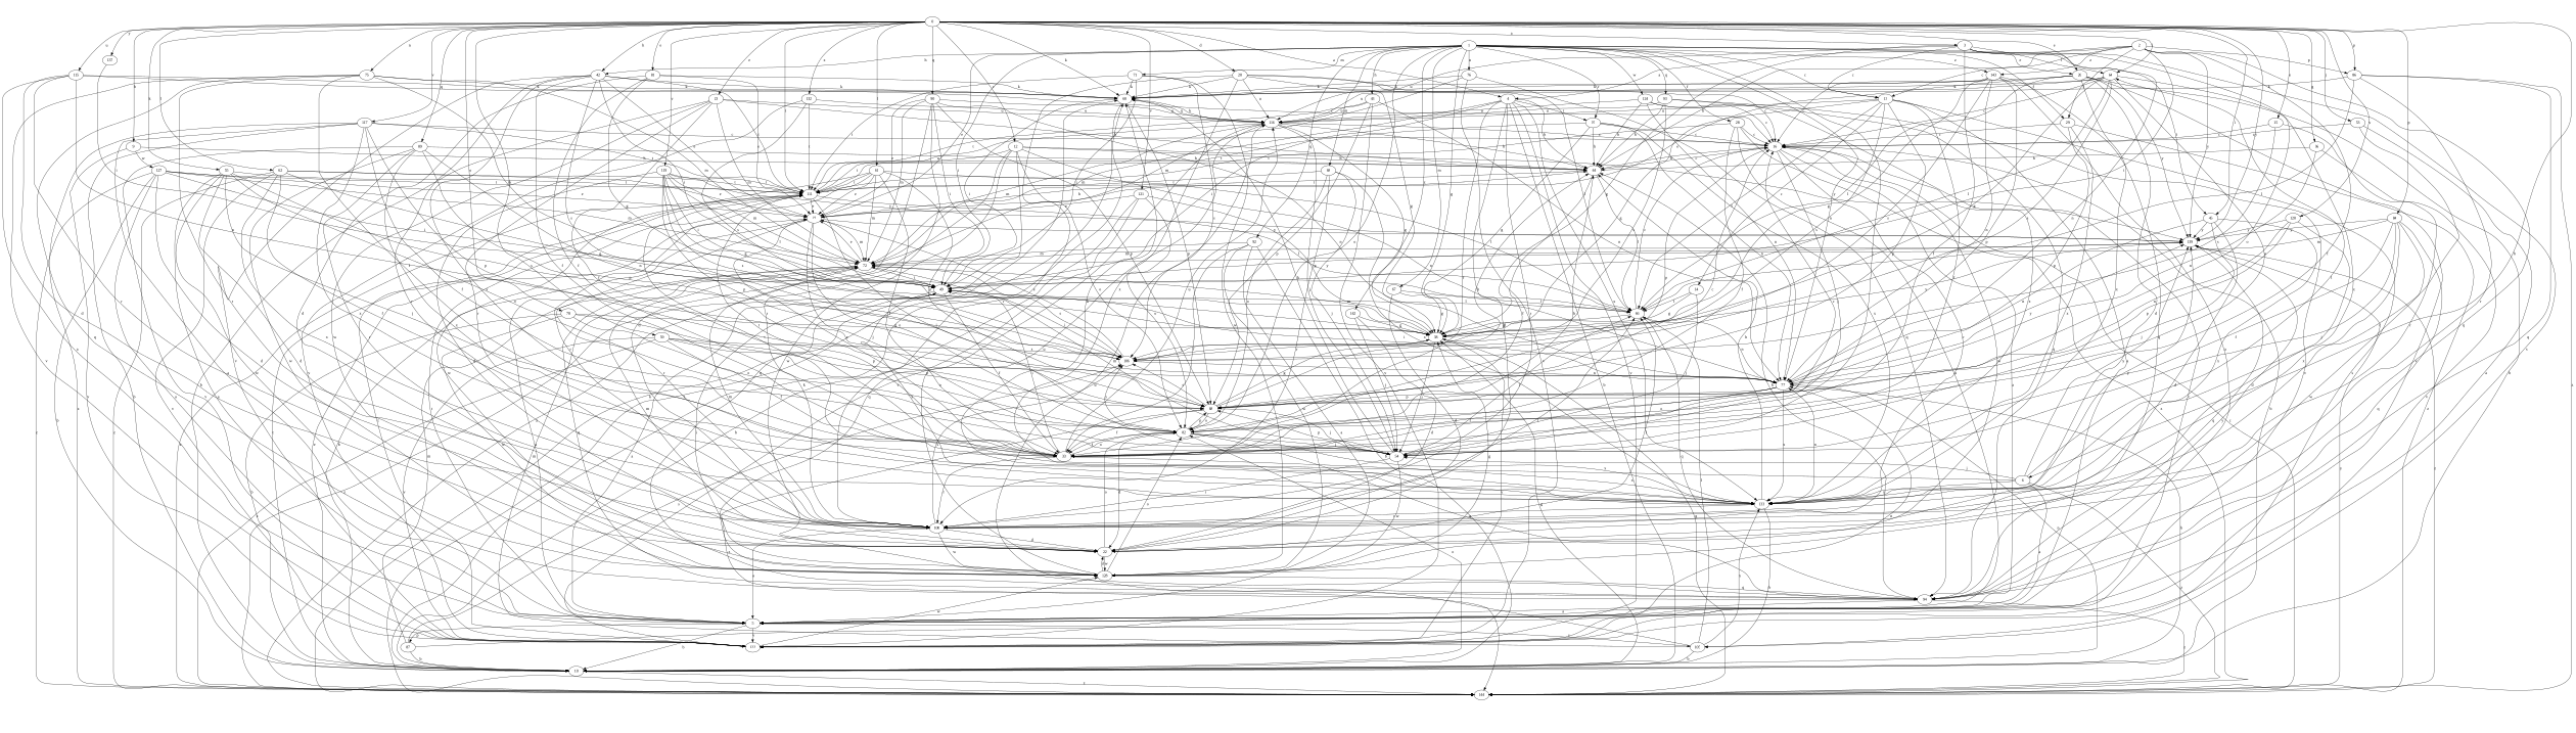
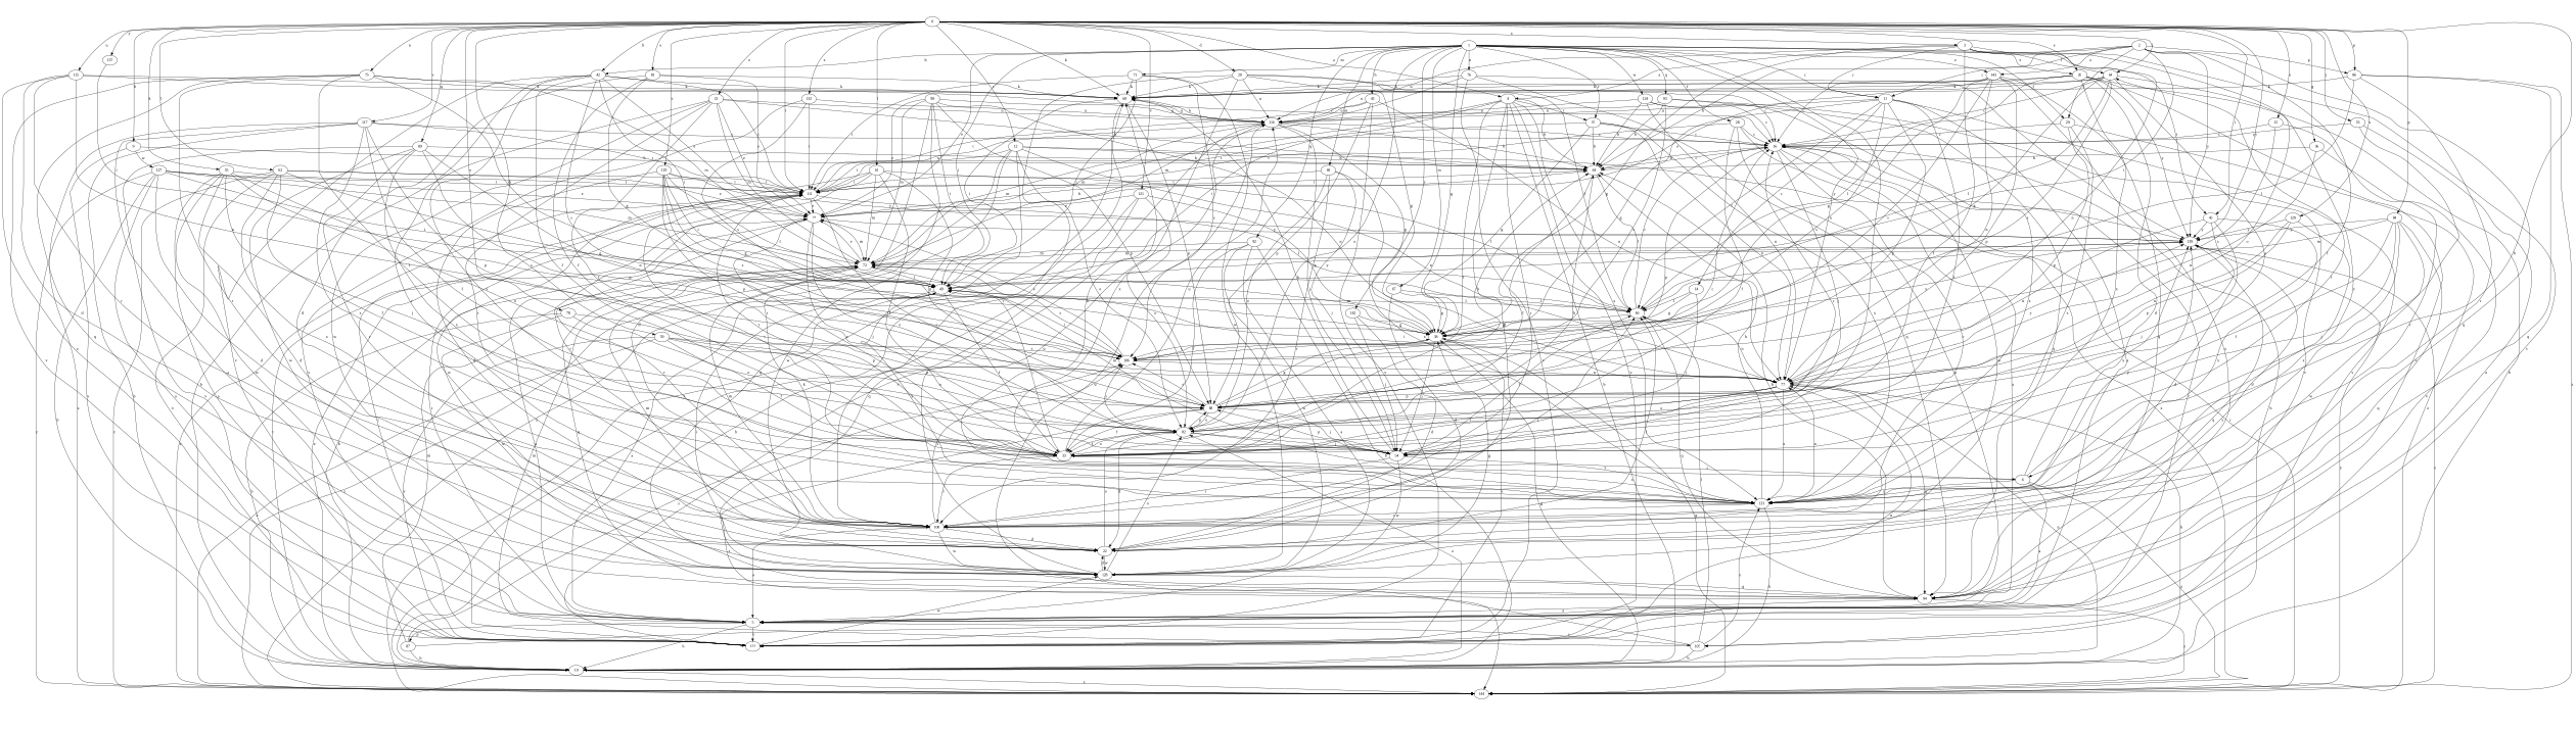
  strict digraph {
    fontname="Liberation Serif"
    node [fontname="Liberation Serif"]
    edge [fontname="Liberation Serif"]
    0
    3
    4
    6
    9
    12
    20
    23
    n9 [label=15]
    26
    36
    42
    45
    53
    55
    59
    60
    61
    62
    64
    75
    78
    81
    84
    86
    89
    90
    111
    115
    117
    119
    120
    121
    132
    137
    139
    13
    38
    77
    82
    33
    105
    116
    49
    97
    44
    10
    22
    72
    100
    122
    133
    54
    5
    144
    127
    94
    128
    66
    16
    27
    106
    88
    1
    28
    29
    43
    67
    68
    71
    76
    92
    93
    124
    142
    143
    14
    2
    87
    0 -> 3 [label=a]
    0 -> 4 [label=a]
    0 -> 6 [label=b]
    0 -> 9 [label=b]
    0 -> 12 [label=c]
    0 -> 20 [label=d]
    0 -> 23 [label=e]
    0 -> n9 [label=e]
    0 -> 26 [label=e]
    0 -> 36 [label=g]
    0 -> 42 [label=h]
    0 -> 45 [label=i]
    0 -> 53 [label=j]
    0 -> 55 [label=k]
    0 -> 59 [label=k]
    0 -> 60 [label=k]
    0 -> 61 [label=l]
    0 -> 62 [label=l]
    0 -> 64 [label=l]
    0 -> 75 [label=n]
    0 -> 78 [label=o]
    0 -> 81 [label=o]
    0 -> 84 [label=p]
    0 -> 86 [label=p]
    0 -> 89 [label=q]
-   0 -> 90 [label=q]
    0 -> 111 [label=t]
    0 -> 115 [label=u]
    0 -> 117 [label=v]
    0 -> 119 [label=v]
    0 -> 120 [label=v]
    0 -> 121 [label=v]
    0 -> 132 [label=x]
    0 -> 137 [label=y]
    0 -> 139 [label=y]
    3 -> 64 [label=l]
    3 -> 13 [label=c]
    3 -> 38 [label=g]
    3 -> 77 [label=n]
    3 -> 82 [label=o]
    3 -> 33 [label=f]
    3 -> 105 [label=s]
    3 -> 116 [label=u]
    4 -> 33 [label=f]
    4 -> 49 [label=i]
    4 -> 97 [label=r]
    4 -> 44 [label=h]
    4 -> 10 [label=b]
    4 -> 22 [label=d]
    4 -> 72 [label=m]
    4 -> 100 [label=r]
    4 -> 122 [label=v]
    4 -> 133 [label=x]
    6 -> 64 [label=l]
    6 -> 111 [label=t]
    6 -> 139 [label=y]
    6 -> 133 [label=x]
-   6 -> 54 [label=j]
+   54 -> 6 [label=j]
    6 -> 5 [label=a]
    6 -> 144 [label=z]
    9 -> 44 [label=h]
    9 -> 122 [label=v]
    9 -> 127 [label=w]
    12 -> 111 [label=t]
    12 -> 139 [label=y]
    12 -> 77 [label=n]
    12 -> 82 [label=o]
    12 -> 44 [label=h]
    12 -> 144 [label=z]
    12 -> 94 [label=q]
    12 -> 128 [label=w]
    20 -> 60 [label=k]
    20 -> 38 [label=g]
    20 -> 116 [label=u]
    20 -> 100 [label=r]
    20 -> 133 [label=x]
    20 -> 66 [label=l]
    20 -> 16 [label=c]
    23 -> 33 [label=f]
    23 -> 116 [label=u]
    23 -> 44 [label=h]
    23 -> 10 [label=b]
    23 -> 72 [label=m]
    23 -> 100 [label=r]
    23 -> 128 [label=w]
-   61 -> 27 [label=e]
+   23 -> 27 [label=e]
    n9 -> 100 [label=r]
    n9 -> 16 [label=c]
    n9 -> 106 [label=s]
    26 -> 60 [label=k]
    26 -> 139 [label=y]
    26 -> 10 [label=b]
    26 -> 22 [label=d]
    26 -> 122 [label=v]
    26 -> 133 [label=x]
    26 -> 66 [label=l]
    26 -> 27 [label=e]
    36 -> 77 [label=n]
    36 -> 44 [label=h]
    36 -> 122 [label=v]
    42 -> 60 [label=k]
    42 -> 111 [label=t]
    42 -> 33 [label=f]
    42 -> 49 [label=i]
    42 -> 100 [label=r]
    42 -> 122 [label=v]
    42 -> 133 [label=x]
    42 -> 27 [label=e]
    42 -> 106 [label=s]
    45 -> 139 [label=y]
    45 -> 77 [label=n]
    45 -> 22 [label=d]
    45 -> 133 [label=x]
    45 -> 54 [label=j]
    53 -> 100 [label=r]
    53 -> 5 [label=a]
    53 -> 16 [label=c]
    55 -> 111 [label=t]
    55 -> 82 [label=o]
    55 -> 22 [label=d]
    55 -> 54 [label=j]
    55 -> 5 [label=a]
    55 -> 128 [label=w]
    55 -> 106 [label=s]
    59 -> 82 [label=o]
    59 -> 33 [label=f]
    59 -> 122 [label=v]
    59 -> 144 [label=z]
    59 -> 106 [label=s]
    59 -> 88 [label=p]
    60 -> 116 [label=u]
    60 -> 49 [label=i]
    60 -> 144 [label=z]
    60 -> 88 [label=p]
    61 -> 111 [label=t]
    61 -> 33 [label=f]
    61 -> 72 [label=m]
    61 -> 100 [label=r]
    61 -> 128 [label=w]
    61 -> 66 [label=l]
    61 -> 88 [label=p]
    62 -> 111 [label=t]
    62 -> 38 [label=g]
    62 -> 33 [label=f]
    62 -> 122 [label=v]
    62 -> 133 [label=x]
    62 -> 144 [label=z]
    62 -> 27 [label=e]
    64 -> 60 [label=k]
    64 -> 38 [label=g]
    64 -> 82 [label=o]
    64 -> 116 [label=u]
    64 -> 133 [label=x]
    64 -> 66 [label=l]
    64 -> 16 [label=c]
    64 -> 106 [label=s]
    75 -> 60 [label=k]
    75 -> 33 [label=f]
    75 -> 49 [label=i]
    75 -> 72 [label=m]
    75 -> 100 [label=r]
    75 -> 122 [label=v]
    75 -> 94 [label=q]
-   78 -> 38 [label=g]
    78 -> 82 [label=o]
    78 -> 10 [label=b]
    78 -> 128 [label=w]
    78 -> 88 [label=p]
    81 -> 60 [label=k]
    81 -> 38 [label=g]
    81 -> 33 [label=f]
    81 -> 22 [label=d]
    81 -> 27 [label=e]
    84 -> 139 [label=y]
    84 -> 33 [label=f]
    84 -> 72 [label=m]
    84 -> 133 [label=x]
    84 -> 54 [label=j]
    84 -> 94 [label=q]
    84 -> 128 [label=w]
    86 -> 60 [label=k]
    86 -> 100 [label=r]
    86 -> 144 [label=z]
    86 -> 94 [label=q]
    86 -> 66 [label=l]
    89 -> 77 [label=n]
    89 -> 44 [label=h]
    89 -> 100 [label=r]
    89 -> 122 [label=v]
    89 -> 133 [label=x]
    89 -> 128 [label=w]
    89 -> 88 [label=p]
    90 -> 77 [label=n]
    90 -> 116 [label=u]
    90 -> 49 [label=i]
    90 -> 22 [label=d]
    90 -> 72 [label=m]
    90 -> 100 [label=r]
    90 -> 27 [label=e]
    90 -> 88 [label=p]
    111 -> 116 [label=u]
    111 -> 54 [label=j]
    111 -> 144 [label=z]
    111 -> 66 [label=l]
    111 -> 27 [label=e]
    115 -> 60 [label=k]
    115 -> 77 [label=n]
    115 -> 22 [label=d]
    115 -> 100 [label=r]
    115 -> 5 [label=a]
    115 -> 16 [label=c]
    117 -> 111 [label=t]
    117 -> 33 [label=f]
    117 -> 10 [label=b]
    117 -> 133 [label=x]
    117 -> 5 [label=a]
    117 -> 144 [label=z]
    117 -> 16 [label=c]
    117 -> 88 [label=p]
    119 -> 111 [label=t]
    119 -> 139 [label=y]
    119 -> 38 [label=g]
    119 -> 49 [label=i]
    119 -> 22 [label=d]
-   119 -> 72 [label=m]
    119 -> 66 [label=l]
    119 -> 106 [label=s]
    119 -> 88 [label=p]
    120 -> 139 [label=y]
    120 -> 77 [label=n]
    120 -> 22 [label=d]
    120 -> 88 [label=p]
    121 -> 38 [label=g]
    121 -> 82 [label=o]
    121 -> 10 [label=b]
    121 -> 94 [label=q]
    121 -> 27 [label=e]
    132 -> 111 [label=t]
    132 -> 116 [label=u]
    132 -> 122 [label=v]
    132 -> 106 [label=s]
    137 -> 49 [label=i]
    139 -> 72 [label=m]
    139 -> 144 [label=z]
    139 -> 94 [label=q]
    13 -> 38 [label=g]
    13 -> 33 [label=f]
    13 -> 105 [label=s]
    13 -> 116 [label=u]
    13 -> 5 [label=a]
    13 -> 66 [label=l]
    13 -> 106 [label=s]
    13 -> 88 [label=p]
    13 -> 14 [label=c]
    38 -> 139 [label=y]
    38 -> 72 [label=m]
    38 -> 122 [label=v]
    38 -> 54 [label=j]
    38 -> 106 [label=s]
    77 -> 139 [label=y]
    77 -> 82 [label=o]
    77 -> 33 [label=f]
    77 -> 49 [label=i]
    77 -> 10 [label=b]
    77 -> 133 [label=x]
-   82 -> 94 [label=q]
+   77 -> 94 [label=q]
    77 -> 88 [label=p]
    82 -> 33 [label=f]
    82 -> 22 [label=d]
    82 -> 133 [label=x]
    82 -> 54 [label=j]
    82 -> 16 [label=c]
    82 -> 106 [label=s]
    82 -> 88 [label=p]
    33 -> 111 [label=t]
    33 -> 82 [label=o]
    33 -> 116 [label=u]
    33 -> 49 [label=i]
    33 -> 44 [label=h]
    33 -> 100 [label=r]
    33 -> 133 [label=x]
    33 -> 27 [label=e]
    105 -> 116 [label=u]
    105 -> 10 [label=b]
    105 -> 72 [label=m]
    105 -> 133 [label=x]
    105 -> 66 [label=l]
    116 -> 60 [label=k]
    116 -> 38 [label=g]
    116 -> 44 [label=h]
    116 -> 72 [label=m]
    116 -> 122 [label=v]
    116 -> 54 [label=j]
    116 -> 16 [label=c]
    49 -> 139 [label=y]
    49 -> 33 [label=f]
    49 -> 133 [label=x]
    49 -> 5 [label=a]
    49 -> 144 [label=z]
    49 -> 66 [label=l]
    97 -> 111 [label=t]
    97 -> 38 [label=g]
    97 -> 77 [label=n]
    97 -> 44 [label=h]
    97 -> 133 [label=x]
    97 -> 16 [label=c]
    44 -> 111 [label=t]
    44 -> 33 [label=f]
    44 -> 66 [label=l]
    44 -> 16 [label=c]
    10 -> 60 [label=k]
    10 -> 111 [label=t]
    10 -> 38 [label=g]
    10 -> 77 [label=n]
    10 -> 82 [label=o]
    10 -> 144 [label=z]
    10 -> 27 [label=e]
    22 -> 82 [label=o]
    22 -> 72 [label=m]
    22 -> 128 [label=w]
    22 -> 66 [label=l]
    72 -> 49 [label=i]
    72 -> 5 [label=a]
    72 -> 94 [label=q]
    72 -> 27 [label=e]
    72 -> 106 [label=s]
    100 -> 22 [label=d]
    100 -> 72 [label=m]
    100 -> 5 [label=a]
    100 -> 128 [label=w]
    100 -> 66 [label=l]
    100 -> 106 [label=s]
    122 -> 111 [label=t]
    122 -> 77 [label=n]
    122 -> 128 [label=w]
    133 -> 60 [label=k]
    133 -> 139 [label=y]
    133 -> 77 [label=n]
    133 -> 44 [label=h]
    133 -> 10 [label=b]
    133 -> 100 [label=r]
    54 -> 60 [label=k]
    54 -> 72 [label=m]
    54 -> 100 [label=r]
    54 -> 128 [label=w]
    54 -> 66 [label=l]
    54 -> 16 [label=c]
    54 -> 88 [label=p]
    5 -> 111 [label=t]
    5 -> 105 [label=s]
    5 -> 10 [label=b]
    5 -> 122 [label=v]
    5 -> 87 [label=p]
-   144 -> 60 [label=k]
    144 -> 139 [label=y]
    144 -> 38 [label=g]
    144 -> 16 [label=c]
    127 -> 111 [label=t]
    127 -> 49 [label=i]
    127 -> 10 [label=b]
    127 -> 22 [label=d]
    127 -> 72 [label=m]
    127 -> 5 [label=a]
    127 -> 144 [label=z]
    127 -> 27 [label=e]
    94 -> 139 [label=y]
    94 -> 44 [label=h]
    94 -> 5 [label=a]
    94 -> 144 [label=z]
    128 -> 38 [label=g]
    128 -> 82 [label=o]
    128 -> 116 [label=u]
    128 -> 49 [label=i]
    128 -> 22 [label=d]
    128 -> 94 [label=q]
    66 -> 38 [label=g]
    66 -> 77 [label=n]
    66 -> 94 [label=q]
    66 -> 16 [label=c]
    16 -> 44 [label=h]
    16 -> 10 [label=b]
    16 -> 100 [label=r]
    16 -> 54 [label=j]
    16 -> 5 [label=a]
    16 -> 128 [label=w]
    16 -> 88 [label=p]
    27 -> 139 [label=y]
    27 -> 82 [label=o]
    27 -> 44 [label=h]
    27 -> 10 [label=b]
    27 -> 72 [label=m]
    27 -> 100 [label=r]
    27 -> 54 [label=j]
    106 -> 77 [label=n]
    106 -> 49 [label=i]
    106 -> 27 [label=e]
    88 -> 38 [label=g]
    88 -> 82 [label=o]
    88 -> 33 [label=f]
    88 -> 44 [label=h]
    88 -> 54 [label=j]
    88 -> 144 [label=z]
    88 -> 106 [label=s]
    1 -> 26 [label=e]
    1 -> 42 [label=h]
    1 -> 45 [label=i]
    1 -> 13 [label=c]
    1 -> 38 [label=g]
    1 -> 77 [label=n]
    1 -> 82 [label=o]
    1 -> 49 [label=i]
    1 -> 97 [label=r]
    1 -> 54 [label=j]
    1 -> 27 [label=e]
    1 -> 28 [label=f]
    1 -> 29 [label=f]
    1 -> 43 [label=h]
    1 -> 67 [label=m]
    1 -> 68 [label=m]
    1 -> 71 [label=m]
    1 -> 76 [label=n]
    1 -> 92 [label=q]
    1 -> 93 [label=q]
    1 -> 124 [label=w]
    1 -> 142 [label=z]
    1 -> 143 [label=z]
    28 -> 111 [label=t]
    28 -> 33 [label=f]
    28 -> 5 [label=a]
    28 -> 144 [label=z]
    28 -> 16 [label=c]
    29 -> 133 [label=x]
    29 -> 144 [label=z]
    29 -> 16 [label=c]
    29 -> 88 [label=p]
    43 -> 111 [label=t]
    43 -> 77 [label=n]
    43 -> 116 [label=u]
    43 -> 122 [label=v]
    43 -> 88 [label=p]
    67 -> 38 [label=g]
    67 -> 22 [label=d]
    67 -> 66 [label=l]
    68 -> 111 [label=t]
    68 -> 82 [label=o]
    68 -> 100 [label=r]
    68 -> 133 [label=x]
    68 -> 54 [label=j]
    71 -> 60 [label=k]
    71 -> 111 [label=t]
    71 -> 49 [label=i]
    71 -> 128 [label=w]
    71 -> 106 [label=s]
    76 -> 60 [label=k]
+   76 -> 139 [label=y]
    76 -> 72 [label=m]
    76 -> 122 [label=v]
    76 -> 94 [label=q]
    92 -> 33 [label=f]
    92 -> 10 [label=b]
    92 -> 72 [label=m]
    92 -> 5 [label=a]
    92 -> 128 [label=w]
    93 -> 116 [label=u]
    93 -> 44 [label=h]
    93 -> 122 [label=v]
    93 -> 94 [label=q]
    93 -> 106 [label=s]
    124 -> 77 [label=n]
    124 -> 116 [label=u]
    124 -> 44 [label=h]
    124 -> 133 [label=x]
    124 -> 16 [label=c]
    142 -> 38 [label=g]
    142 -> 22 [label=d]
    142 -> 54 [label=j]
    143 -> 60 [label=k]
    143 -> 38 [label=g]
    143 -> 77 [label=n]
    143 -> 5 [label=a]
    143 -> 94 [label=q]
    143 -> 16 [label=c]
    143 -> 106 [label=s]
    143 -> 88 [label=p]
    14 -> 38 [label=g]
    14 -> 54 [label=j]
    14 -> 66 [label=l]
    2 -> 4 [label=a]
    2 -> 86 [label=p]
    2 -> 139 [label=y]
    2 -> 13 [label=c]
    2 -> 33 [label=f]
    2 -> 49 [label=i]
    2 -> 44 [label=h]
    2 -> 94 [label=q]
    2 -> 29 [label=f]
    2 -> 143 [label=z]
    87 -> 10 [label=b]
    87 -> 72 [label=m]
    87 -> 16 [label=c]
    87 -> 106 [label=s]
  }
